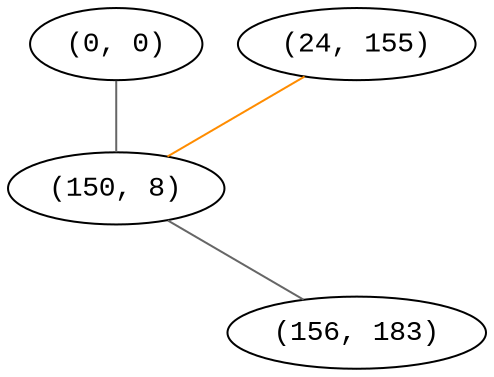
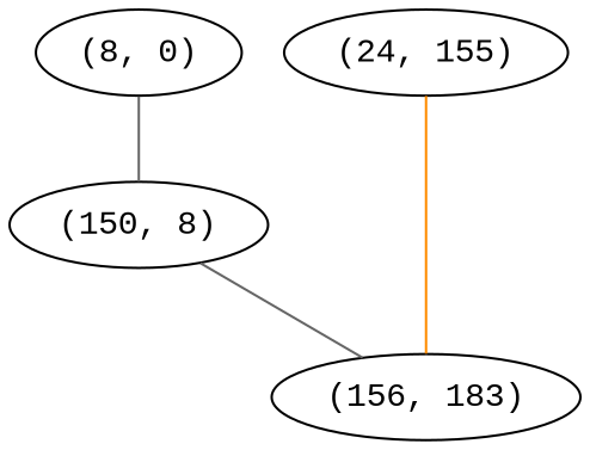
  graph {
    fontname="Liberation Mono"
    node [fontname="Liberation Mono"]
    edge [color=gray40 fontname="Liberation Mono"]
    n1 [label="(150, 8)"]
    "(24, 155)"
    "(156, 183)"
-   "(0, 0)"
+   "(0, 0)" [label="(8, 0)"]
    n1 -- "(156, 183)" [weight=1]
-   "(24, 155)" -- n1 [color=darkorange weight=2]
+   "(24, 155)" -- "(156, 183)" [color=darkorange weight=2]
    "(0, 0)" -- n1 [weight=4]
  }
